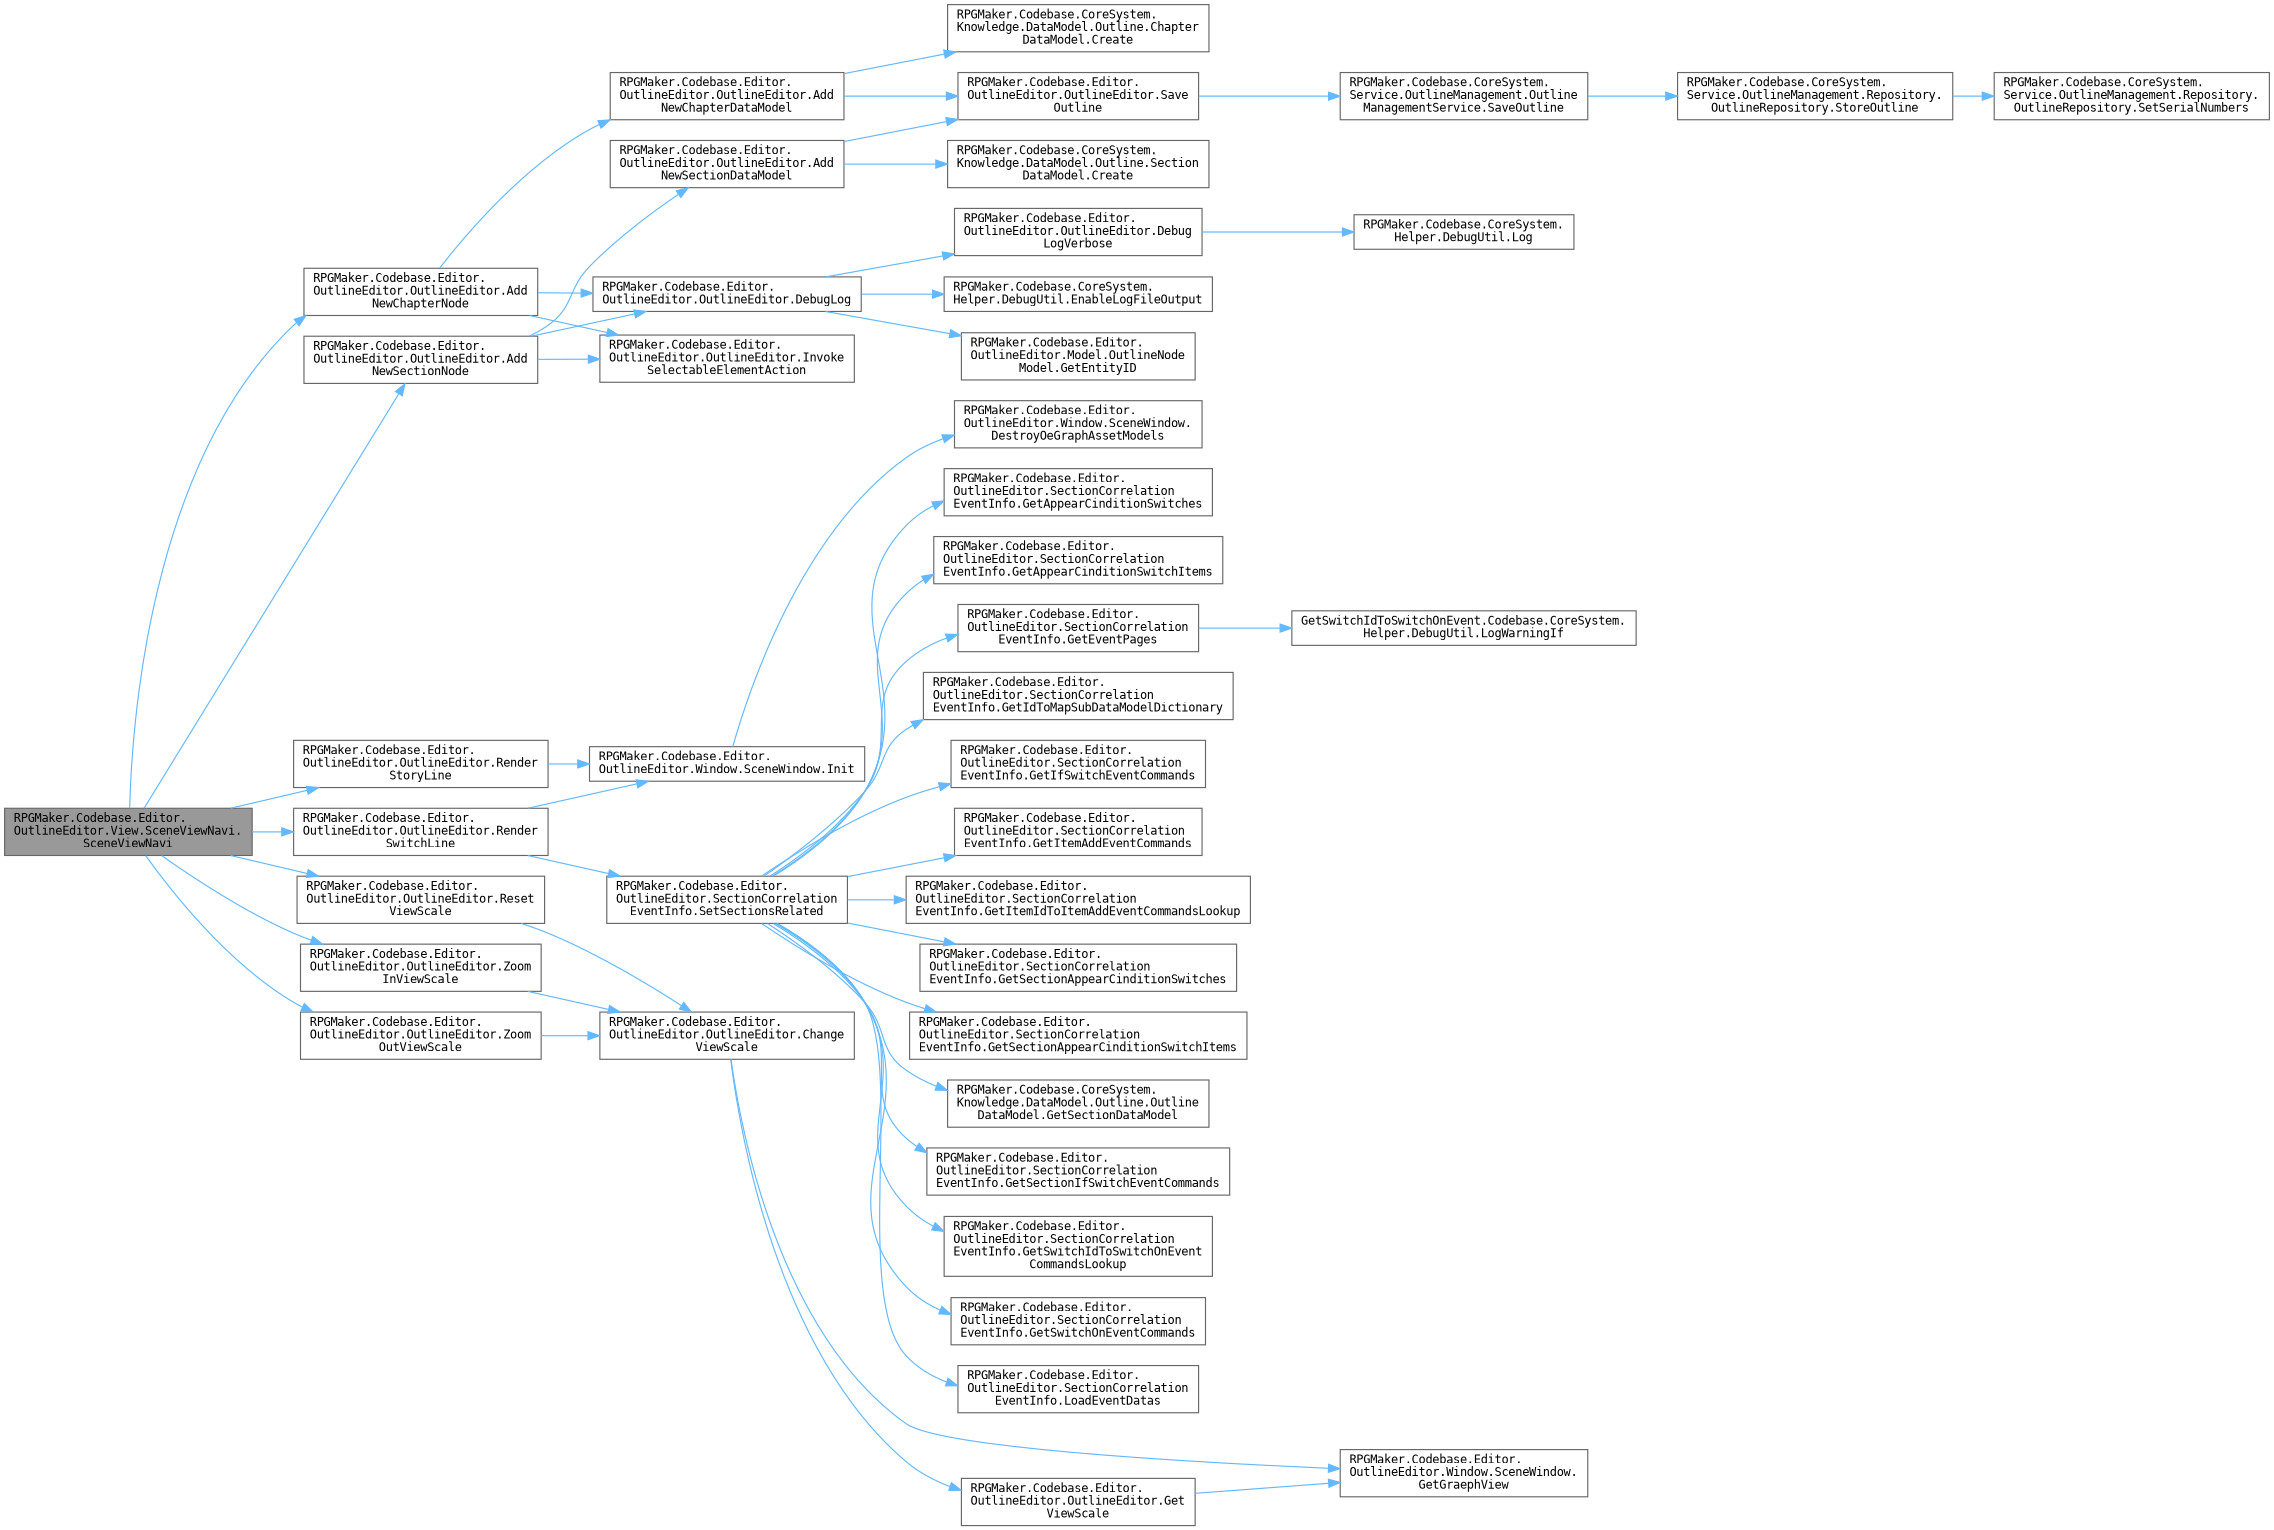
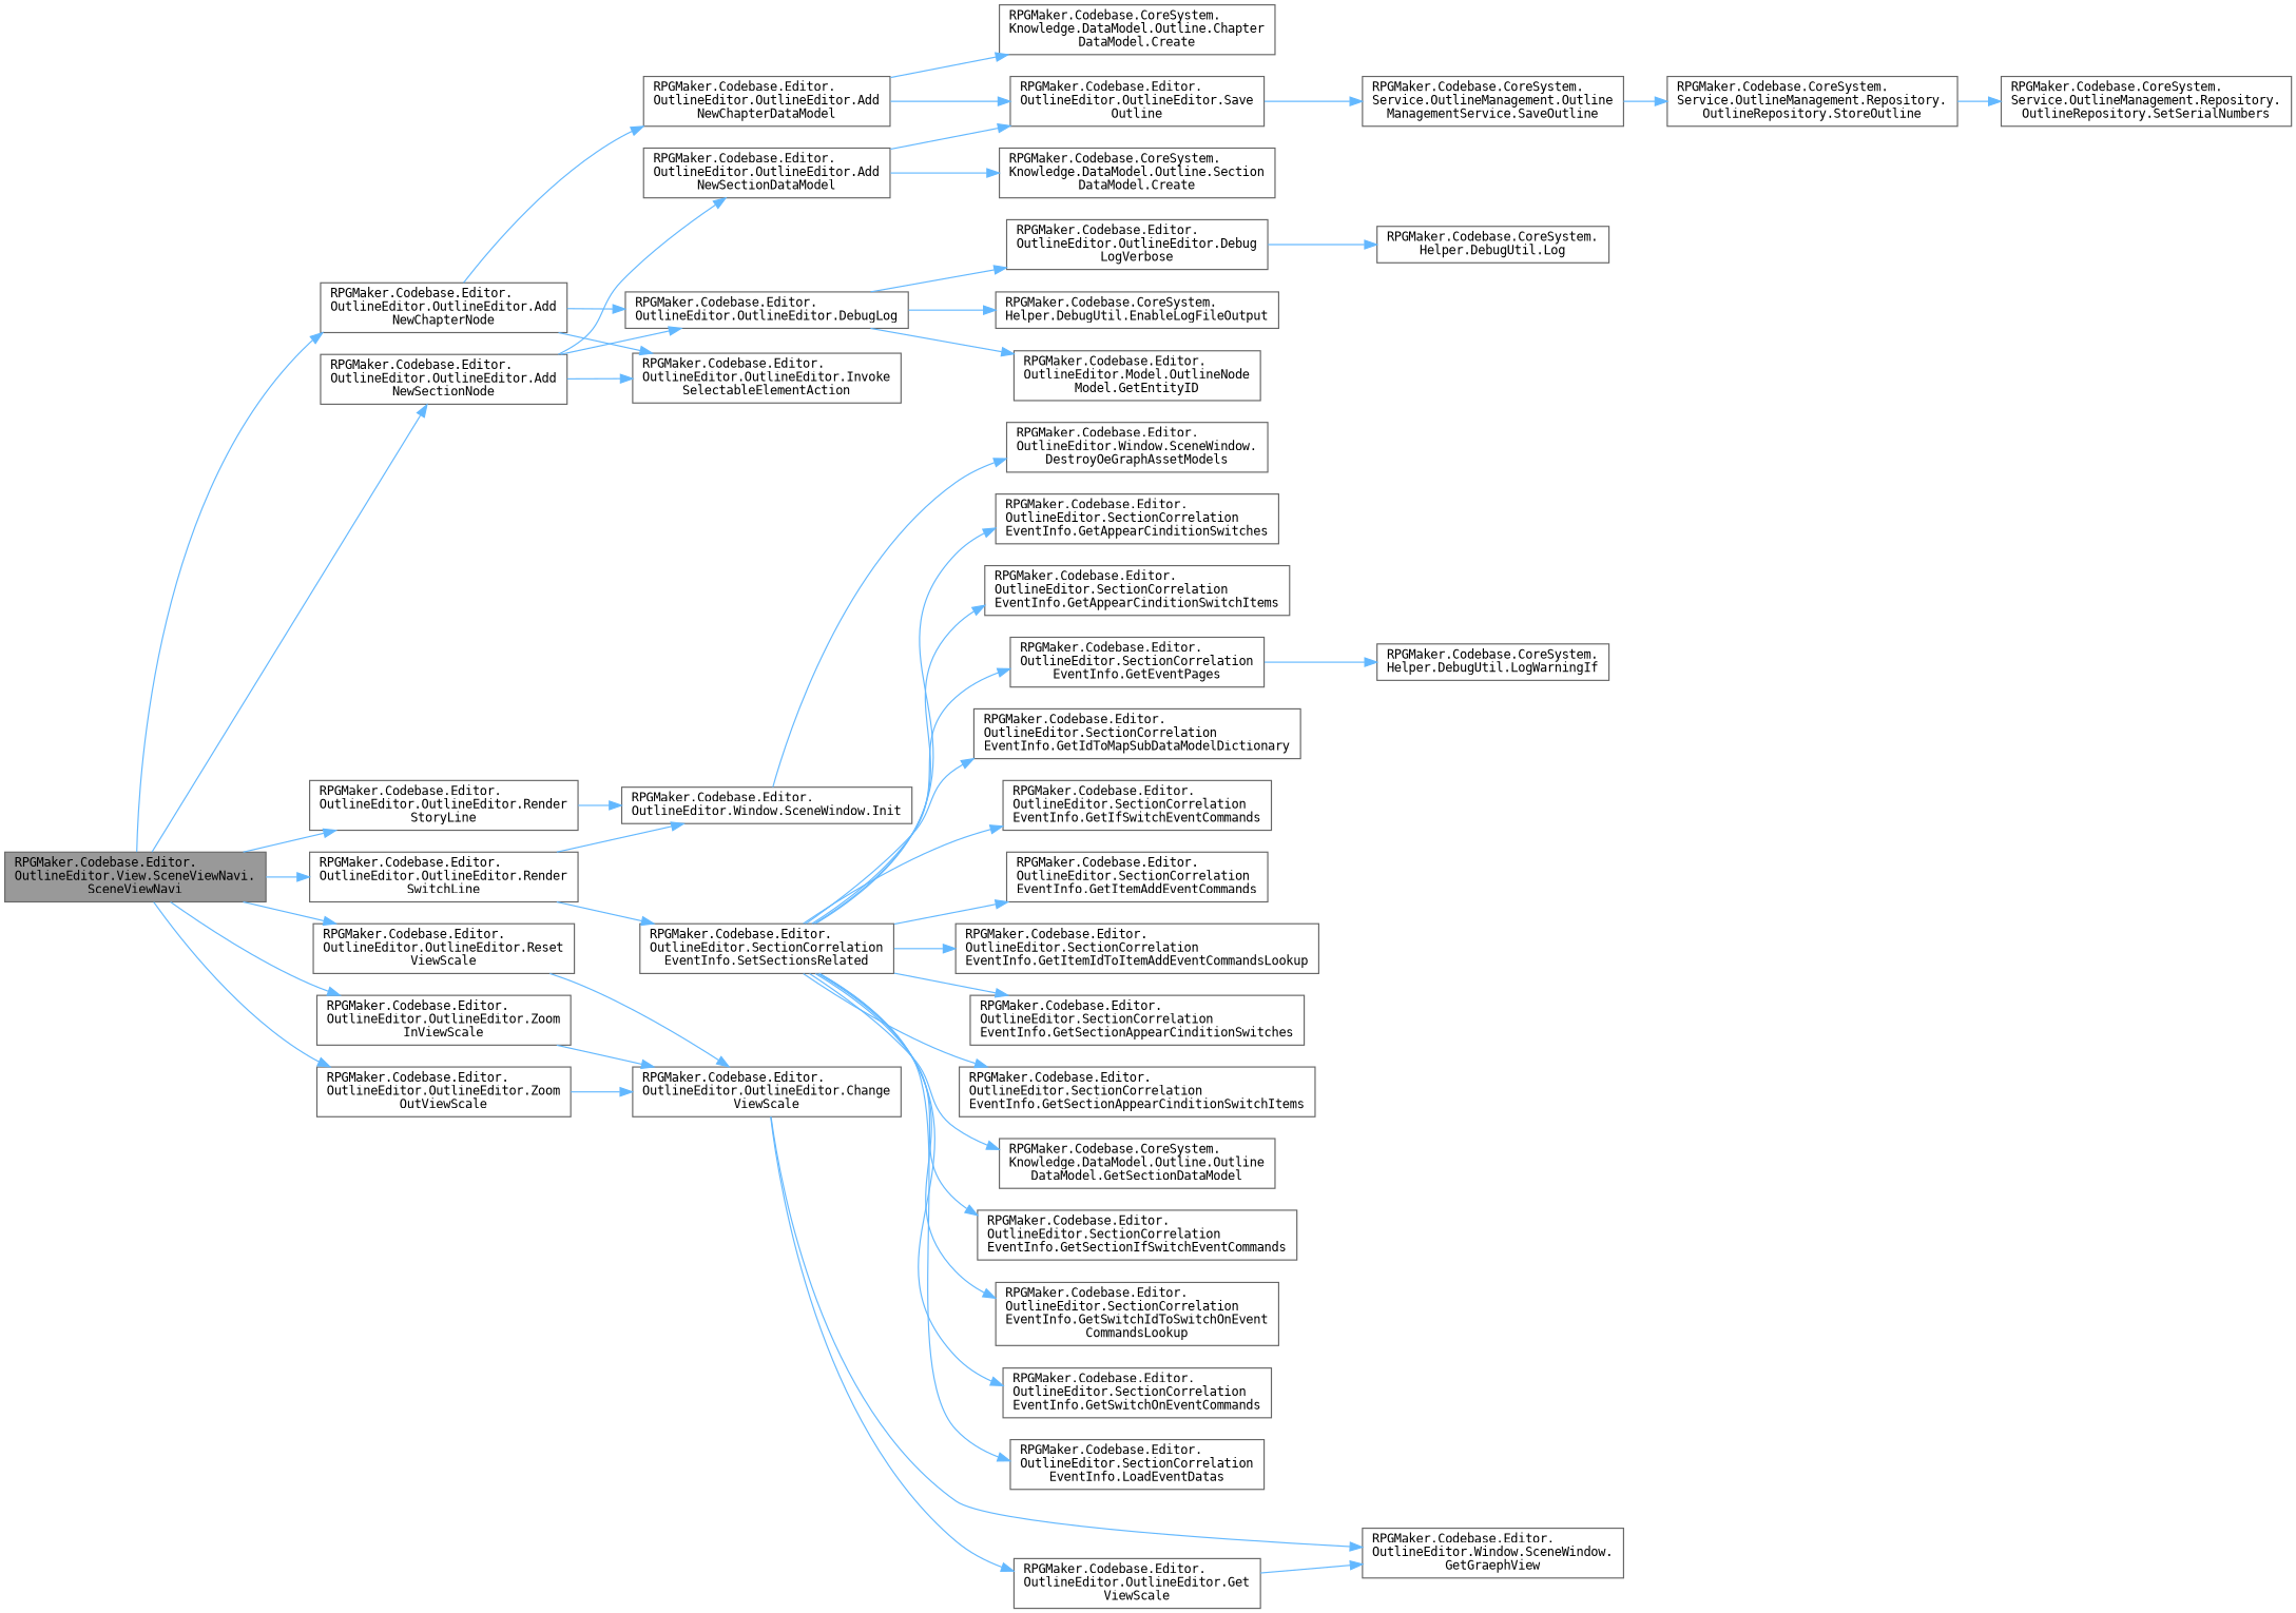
  digraph {
    fontname="DejaVu Sans Mono"
    rankdir=LR
    node [color=grey40 fillcolor=white fontname="DejaVu Sans Mono" fontsize=10 shape=box style=filled]
    edge [color=steelblue1 fontname="DejaVu Sans Mono" fontsize=10 labelfontname=Helvetica labelfontsize=10 style=solid]
    n1 [color=gray40 fillcolor=grey60 fontcolor=black height=0.2 label="RPGMaker.Codebase.Editor.\lOutlineEditor.View.SceneViewNavi.\lSceneViewNavi" width=0.4]
    n2 [height=0.2 label="RPGMaker.Codebase.Editor.\lOutlineEditor.OutlineEditor.Add\lNewChapterNode" width=0.4]
    n3 [height=0.2 label="RPGMaker.Codebase.Editor.\lOutlineEditor.OutlineEditor.Add\lNewSectionNode" width=0.4]
    n4 [height=0.2 label="RPGMaker.Codebase.Editor.\lOutlineEditor.OutlineEditor.Render\lStoryLine" width=0.4]
    n5 [height=0.2 label="RPGMaker.Codebase.Editor.\lOutlineEditor.OutlineEditor.Render\lSwitchLine" width=0.4]
    n6 [height=0.2 label="RPGMaker.Codebase.Editor.\lOutlineEditor.OutlineEditor.Reset\lViewScale" width=0.4]
    n7 [height=0.2 label="RPGMaker.Codebase.Editor.\lOutlineEditor.OutlineEditor.Zoom\lInViewScale" width=0.4]
    n8 [height=0.2 label="RPGMaker.Codebase.Editor.\lOutlineEditor.OutlineEditor.Zoom\lOutViewScale" width=0.4]
    n9 [height=0.2 label="RPGMaker.Codebase.Editor.\lOutlineEditor.OutlineEditor.Add\lNewChapterDataModel" width=0.4]
    n10 [height=0.2 label="RPGMaker.Codebase.Editor.\lOutlineEditor.OutlineEditor.DebugLog" width=0.4]
    n11 [height=0.2 label="RPGMaker.Codebase.Editor.\lOutlineEditor.OutlineEditor.Invoke\lSelectableElementAction" width=0.4]
    n12 [height=0.2 label="RPGMaker.Codebase.Editor.\lOutlineEditor.OutlineEditor.Add\lNewSectionDataModel" width=0.4]
    n13 [height=0.2 label="RPGMaker.Codebase.Editor.\lOutlineEditor.Window.SceneWindow.Init" width=0.4]
    n14 [height=0.2 label="RPGMaker.Codebase.Editor.\lOutlineEditor.SectionCorrelation\lEventInfo.SetSectionsRelated" width=0.4]
    n15 [height=0.2 label="RPGMaker.Codebase.Editor.\lOutlineEditor.OutlineEditor.Change\lViewScale" width=0.4]
    n16 [height=0.2 label="RPGMaker.Codebase.CoreSystem.\lKnowledge.DataModel.Outline.Chapter\lDataModel.Create" width=0.4]
    n17 [height=0.2 label="RPGMaker.Codebase.Editor.\lOutlineEditor.OutlineEditor.Save\lOutline" width=0.4]
    n18 [height=0.2 label="RPGMaker.Codebase.Editor.\lOutlineEditor.OutlineEditor.Debug\lLogVerbose" width=0.4]
    n19 [height=0.2 label="RPGMaker.Codebase.CoreSystem.\lHelper.DebugUtil.EnableLogFileOutput" width=0.4]
    n20 [height=0.2 label="RPGMaker.Codebase.Editor.\lOutlineEditor.Model.OutlineNode\lModel.GetEntityID" width=0.4]
    n21 [height=0.2 label="RPGMaker.Codebase.CoreSystem.\lService.OutlineManagement.Outline\lManagementService.SaveOutline" width=0.4]
    n22 [height=0.2 label="RPGMaker.Codebase.CoreSystem.\lService.OutlineManagement.Repository.\lOutlineRepository.StoreOutline" width=0.4]
    n23 [height=0.2 label="RPGMaker.Codebase.CoreSystem.\lService.OutlineManagement.Repository.\lOutlineRepository.SetSerialNumbers" width=0.4]
    n24 [height=0.2 label="RPGMaker.Codebase.CoreSystem.\lHelper.DebugUtil.Log" width=0.4]
    n25 [height=0.2 label="RPGMaker.Codebase.CoreSystem.\lKnowledge.DataModel.Outline.Section\lDataModel.Create" width=0.4]
    n26 [height=0.2 label="RPGMaker.Codebase.Editor.\lOutlineEditor.Window.SceneWindow.\lDestroyOeGraphAssetModels" width=0.4]
    n27 [height=0.2 label="RPGMaker.Codebase.Editor.\lOutlineEditor.SectionCorrelation\lEventInfo.GetAppearCinditionSwitches" width=0.4]
    n28 [height=0.2 label="RPGMaker.Codebase.Editor.\lOutlineEditor.SectionCorrelation\lEventInfo.GetAppearCinditionSwitchItems" width=0.4]
    n29 [height=0.2 label="RPGMaker.Codebase.Editor.\lOutlineEditor.SectionCorrelation\lEventInfo.GetEventPages" width=0.4]
    n30 [height=0.2 label="RPGMaker.Codebase.Editor.\lOutlineEditor.SectionCorrelation\lEventInfo.GetIdToMapSubDataModelDictionary" width=0.4]
    n31 [height=0.2 label="RPGMaker.Codebase.Editor.\lOutlineEditor.SectionCorrelation\lEventInfo.GetIfSwitchEventCommands" width=0.4]
    n32 [height=0.2 label="RPGMaker.Codebase.Editor.\lOutlineEditor.SectionCorrelation\lEventInfo.GetItemAddEventCommands" width=0.4]
    n33 [height=0.2 label="RPGMaker.Codebase.Editor.\lOutlineEditor.SectionCorrelation\lEventInfo.GetItemIdToItemAddEventCommandsLookup" width=0.4]
    n34 [height=0.2 label="RPGMaker.Codebase.Editor.\lOutlineEditor.SectionCorrelation\lEventInfo.GetSectionAppearCinditionSwitches" width=0.4]
    n35 [height=0.2 label="RPGMaker.Codebase.Editor.\lOutlineEditor.SectionCorrelation\lEventInfo.GetSectionAppearCinditionSwitchItems" width=0.4]
    n36 [height=0.2 label="RPGMaker.Codebase.CoreSystem.\lKnowledge.DataModel.Outline.Outline\lDataModel.GetSectionDataModel" width=0.4]
    n37 [height=0.2 label="RPGMaker.Codebase.Editor.\lOutlineEditor.SectionCorrelation\lEventInfo.GetSectionIfSwitchEventCommands" width=0.4]
    n38 [height=0.2 label="RPGMaker.Codebase.Editor.\lOutlineEditor.SectionCorrelation\lEventInfo.GetSwitchIdToSwitchOnEvent\lCommandsLookup" width=0.4]
    n39 [height=0.2 label="RPGMaker.Codebase.Editor.\lOutlineEditor.SectionCorrelation\lEventInfo.GetSwitchOnEventCommands" width=0.4]
    n40 [height=0.2 label="RPGMaker.Codebase.Editor.\lOutlineEditor.SectionCorrelation\lEventInfo.LoadEventDatas" width=0.4]
-   n41 [height=0.2 label="GetSwitchIdToSwitchOnEvent.Codebase.CoreSystem.\lHelper.DebugUtil.LogWarningIf" width=0.4]
+   n41 [height=0.2 label="RPGMaker.Codebase.CoreSystem.\lHelper.DebugUtil.LogWarningIf" width=0.4]
    n42 [height=0.2 label="RPGMaker.Codebase.Editor.\lOutlineEditor.Window.SceneWindow.\lGetGraephView" width=0.4]
    n43 [height=0.2 label="RPGMaker.Codebase.Editor.\lOutlineEditor.OutlineEditor.Get\lViewScale" width=0.4]
    n1 -> n2
    n1 -> n3
    n1 -> n4
    n1 -> n5
    n1 -> n6
    n1 -> n7
    n1 -> n8
    n2 -> n9
    n2 -> n10
    n2 -> n11
    n3 -> n10
    n3 -> n11
    n3 -> n12
    n4 -> n13
    n5 -> n13
    n5 -> n14
    n6 -> n15
    n7 -> n15
    n8 -> n15
    n9 -> n16
    n9 -> n17
    n10 -> n18
    n10 -> n19
    n10 -> n20
    n12 -> n17
    n12 -> n25
    n13 -> n26
    n14 -> n27
    n14 -> n28
    n14 -> n29
    n14 -> n30
    n14 -> n31
    n14 -> n32
    n14 -> n33
    n14 -> n34
    n14 -> n35
    n14 -> n36
    n14 -> n37
    n14 -> n38
    n14 -> n39
    n14 -> n40
    n15 -> n42
    n15 -> n43
    n17 -> n21
    n18 -> n24
    n21 -> n22
    n22 -> n23
    n29 -> n41
    n43 -> n42
  }
